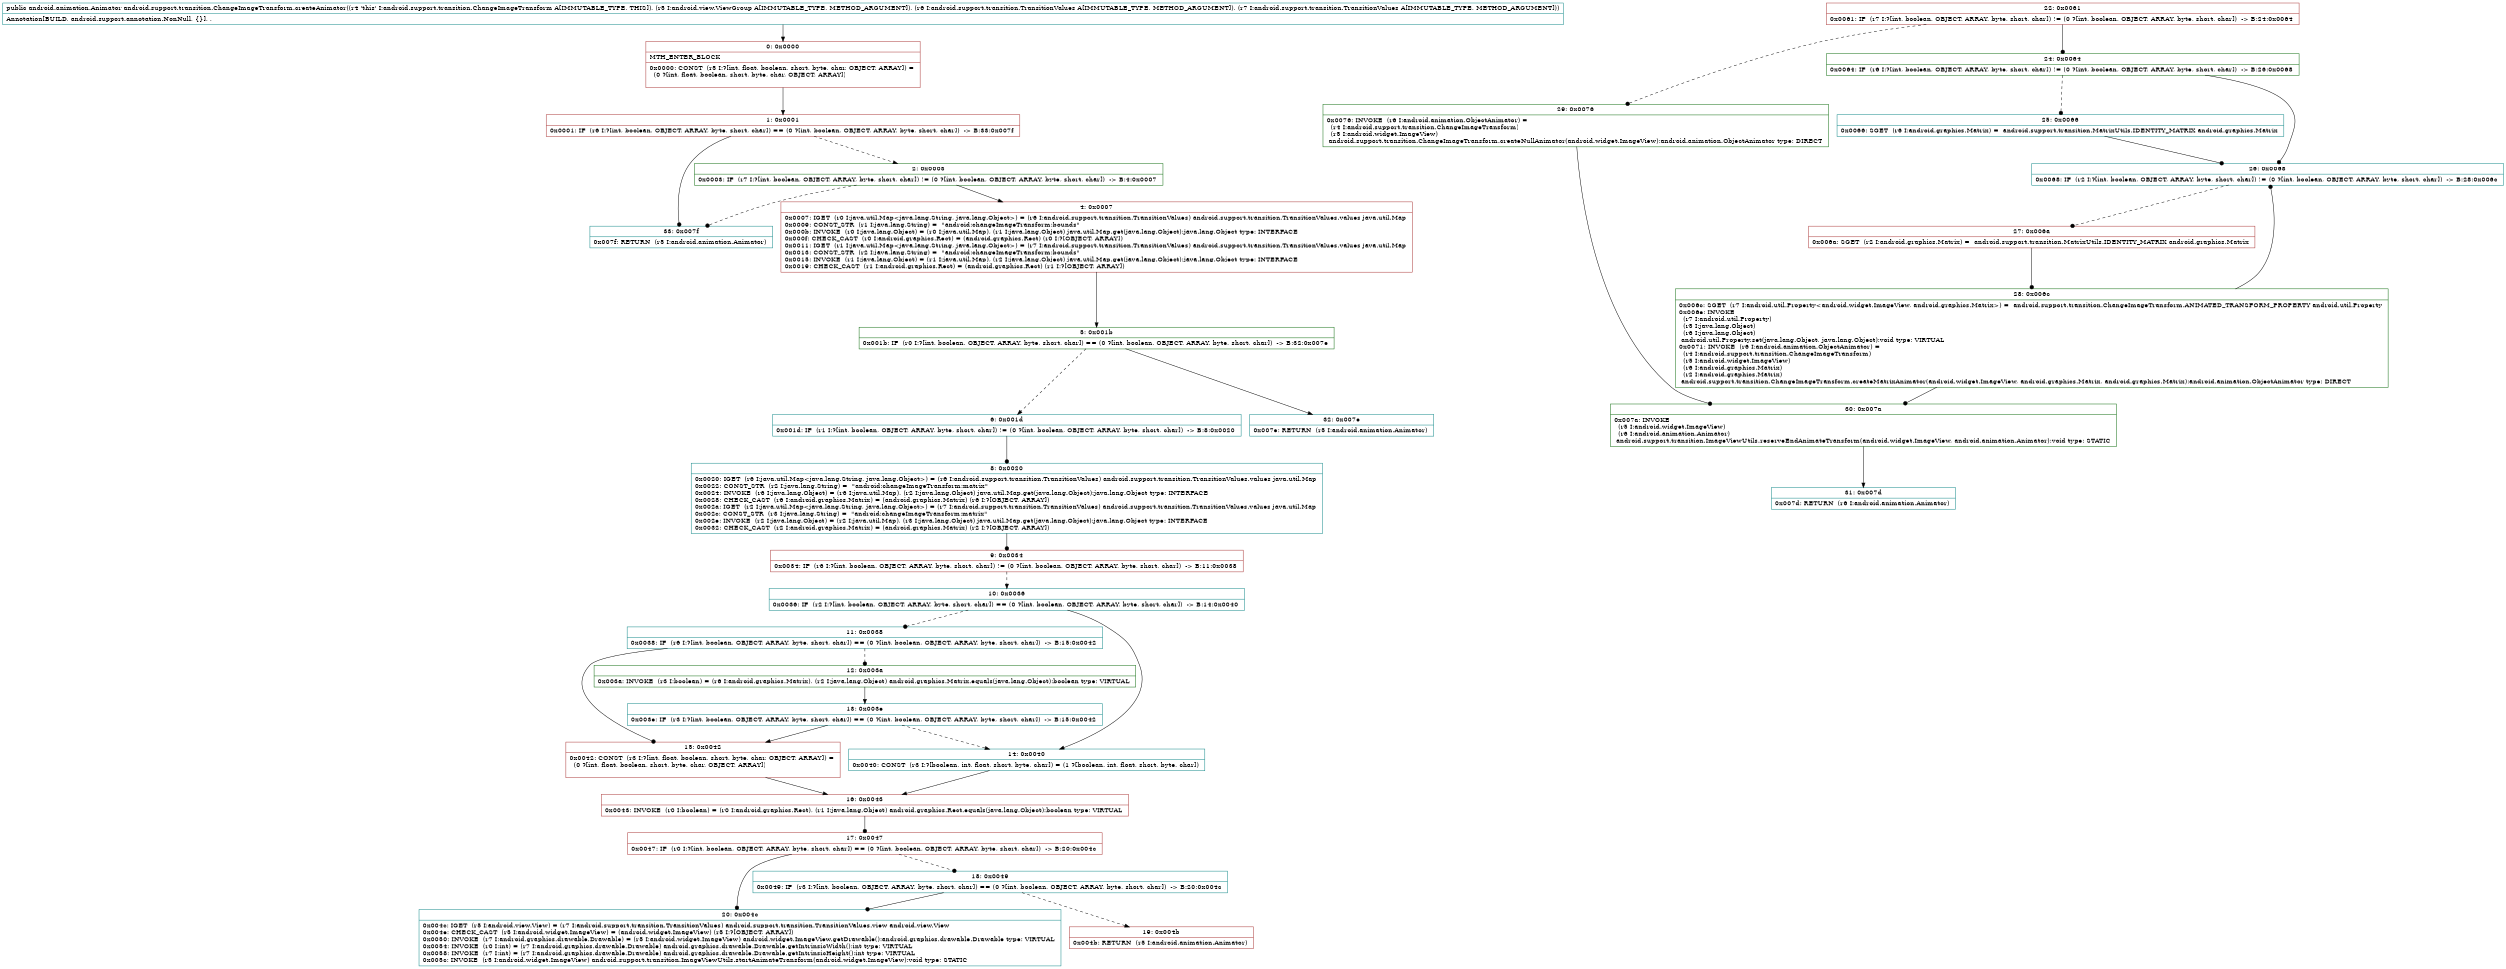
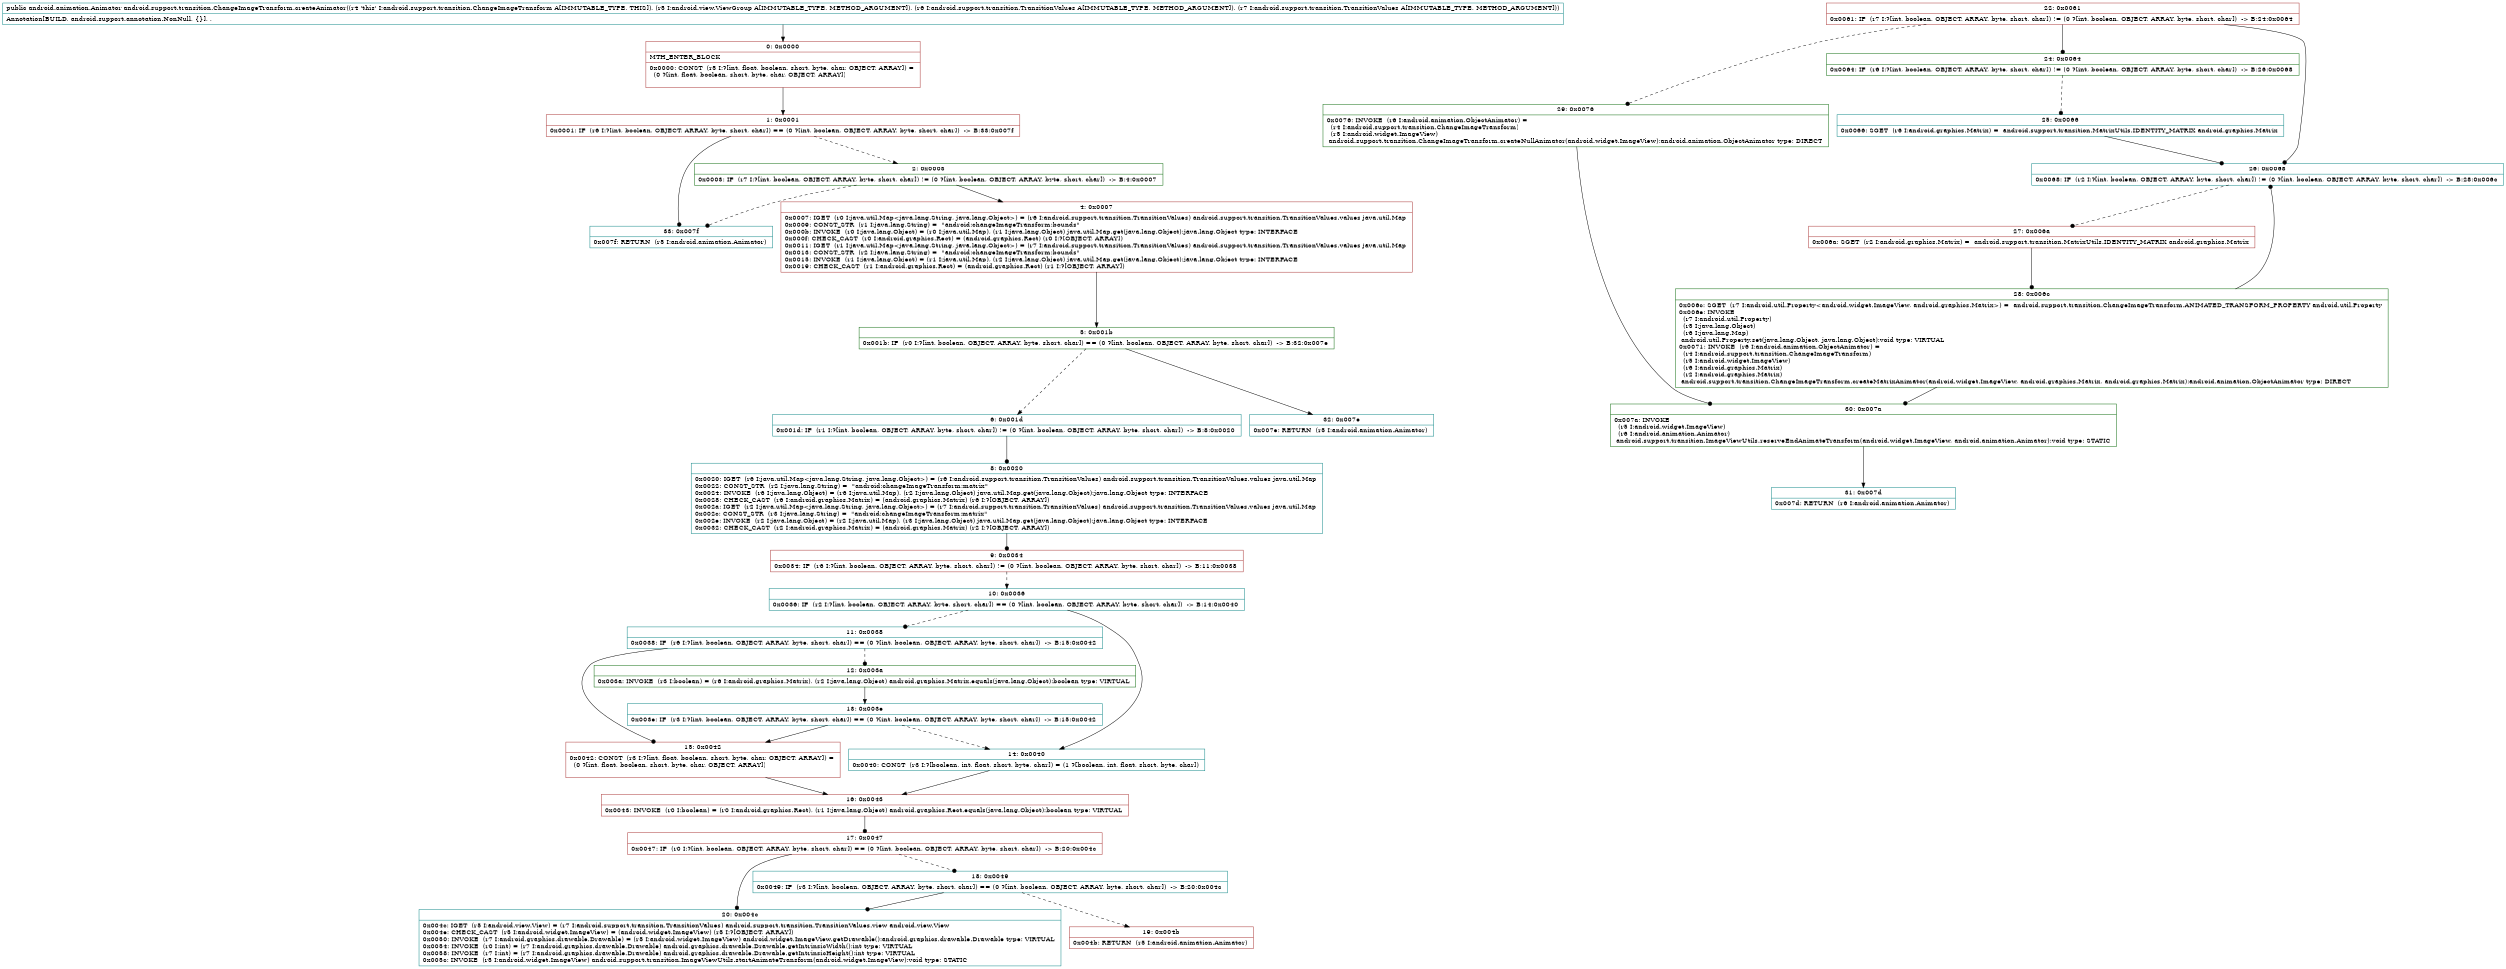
  digraph {
    node [color=teal shape=record]
    edge [arrowhead=dot]
    n1 [color=brown label="{0\:\ 0x0000|MTH_ENTER_BLOCK\l|0x0000: CONST  (r5 I:?[int, float, boolean, short, byte, char, OBJECT, ARRAY]) = \l  (0 ?[int, float, boolean, short, byte, char, OBJECT, ARRAY])\l \l}"]
    n2 [color=brown label="{1\:\ 0x0001|0x0001: IF  (r6 I:?[int, boolean, OBJECT, ARRAY, byte, short, char]) == (0 ?[int, boolean, OBJECT, ARRAY, byte, short, char])  \-\> B:33:0x007f \l}"]
    n3 [color=darkgreen label="{2\:\ 0x0003|0x0003: IF  (r7 I:?[int, boolean, OBJECT, ARRAY, byte, short, char]) != (0 ?[int, boolean, OBJECT, ARRAY, byte, short, char])  \-\> B:4:0x0007 \l}"]
    n4 [label="{33\:\ 0x007f|0x007f: RETURN  (r5 I:android.animation.Animator) \l}"]
    n5 [color=brown label="{4\:\ 0x0007|0x0007: IGET  (r0 I:java.util.Map\<java.lang.String, java.lang.Object\>) = (r6 I:android.support.transition.TransitionValues) android.support.transition.TransitionValues.values java.util.Map \l0x0009: CONST_STR  (r1 I:java.lang.String) =  \"android:changeImageTransform:bounds\" \l0x000b: INVOKE  (r0 I:java.lang.Object) = (r0 I:java.util.Map), (r1 I:java.lang.Object) java.util.Map.get(java.lang.Object):java.lang.Object type: INTERFACE \l0x000f: CHECK_CAST  (r0 I:android.graphics.Rect) = (android.graphics.Rect) (r0 I:?[OBJECT, ARRAY]) \l0x0011: IGET  (r1 I:java.util.Map\<java.lang.String, java.lang.Object\>) = (r7 I:android.support.transition.TransitionValues) android.support.transition.TransitionValues.values java.util.Map \l0x0013: CONST_STR  (r2 I:java.lang.String) =  \"android:changeImageTransform:bounds\" \l0x0015: INVOKE  (r1 I:java.lang.Object) = (r1 I:java.util.Map), (r2 I:java.lang.Object) java.util.Map.get(java.lang.Object):java.lang.Object type: INTERFACE \l0x0019: CHECK_CAST  (r1 I:android.graphics.Rect) = (android.graphics.Rect) (r1 I:?[OBJECT, ARRAY]) \l}"]
    n6 [color=darkgreen label="{5\:\ 0x001b|0x001b: IF  (r0 I:?[int, boolean, OBJECT, ARRAY, byte, short, char]) == (0 ?[int, boolean, OBJECT, ARRAY, byte, short, char])  \-\> B:32:0x007e \l}"]
    n7 [label="{6\:\ 0x001d|0x001d: IF  (r1 I:?[int, boolean, OBJECT, ARRAY, byte, short, char]) != (0 ?[int, boolean, OBJECT, ARRAY, byte, short, char])  \-\> B:8:0x0020 \l}"]
    n8 [label="{32\:\ 0x007e|0x007e: RETURN  (r5 I:android.animation.Animator) \l}"]
    n9 [label="{8\:\ 0x0020|0x0020: IGET  (r6 I:java.util.Map\<java.lang.String, java.lang.Object\>) = (r6 I:android.support.transition.TransitionValues) android.support.transition.TransitionValues.values java.util.Map \l0x0022: CONST_STR  (r2 I:java.lang.String) =  \"android:changeImageTransform:matrix\" \l0x0024: INVOKE  (r6 I:java.lang.Object) = (r6 I:java.util.Map), (r2 I:java.lang.Object) java.util.Map.get(java.lang.Object):java.lang.Object type: INTERFACE \l0x0028: CHECK_CAST  (r6 I:android.graphics.Matrix) = (android.graphics.Matrix) (r6 I:?[OBJECT, ARRAY]) \l0x002a: IGET  (r2 I:java.util.Map\<java.lang.String, java.lang.Object\>) = (r7 I:android.support.transition.TransitionValues) android.support.transition.TransitionValues.values java.util.Map \l0x002c: CONST_STR  (r3 I:java.lang.String) =  \"android:changeImageTransform:matrix\" \l0x002e: INVOKE  (r2 I:java.lang.Object) = (r2 I:java.util.Map), (r3 I:java.lang.Object) java.util.Map.get(java.lang.Object):java.lang.Object type: INTERFACE \l0x0032: CHECK_CAST  (r2 I:android.graphics.Matrix) = (android.graphics.Matrix) (r2 I:?[OBJECT, ARRAY]) \l}"]
    n10 [color=brown label="{9\:\ 0x0034|0x0034: IF  (r6 I:?[int, boolean, OBJECT, ARRAY, byte, short, char]) != (0 ?[int, boolean, OBJECT, ARRAY, byte, short, char])  \-\> B:11:0x0038 \l}"]
    n11 [label="{10\:\ 0x0036|0x0036: IF  (r2 I:?[int, boolean, OBJECT, ARRAY, byte, short, char]) == (0 ?[int, boolean, OBJECT, ARRAY, byte, short, char])  \-\> B:14:0x0040 \l}"]
    n12 [label="{11\:\ 0x0038|0x0038: IF  (r6 I:?[int, boolean, OBJECT, ARRAY, byte, short, char]) == (0 ?[int, boolean, OBJECT, ARRAY, byte, short, char])  \-\> B:15:0x0042 \l}"]
    n13 [label="{14\:\ 0x0040|0x0040: CONST  (r3 I:?[boolean, int, float, short, byte, char]) = (1 ?[boolean, int, float, short, byte, char]) \l}"]
    n14 [color=darkgreen label="{12\:\ 0x003a|0x003a: INVOKE  (r3 I:boolean) = (r6 I:android.graphics.Matrix), (r2 I:java.lang.Object) android.graphics.Matrix.equals(java.lang.Object):boolean type: VIRTUAL \l}"]
    n15 [color=brown label="{15\:\ 0x0042|0x0042: CONST  (r3 I:?[int, float, boolean, short, byte, char, OBJECT, ARRAY]) = \l  (0 ?[int, float, boolean, short, byte, char, OBJECT, ARRAY])\l \l}"]
    n16 [color=brown label="{16\:\ 0x0043|0x0043: INVOKE  (r0 I:boolean) = (r0 I:android.graphics.Rect), (r1 I:java.lang.Object) android.graphics.Rect.equals(java.lang.Object):boolean type: VIRTUAL \l}"]
    n17 [label="{13\:\ 0x003e|0x003e: IF  (r3 I:?[int, boolean, OBJECT, ARRAY, byte, short, char]) == (0 ?[int, boolean, OBJECT, ARRAY, byte, short, char])  \-\> B:15:0x0042 \l}"]
    n18 [color=brown label="{17\:\ 0x0047|0x0047: IF  (r0 I:?[int, boolean, OBJECT, ARRAY, byte, short, char]) == (0 ?[int, boolean, OBJECT, ARRAY, byte, short, char])  \-\> B:20:0x004c \l}"]
    n19 [label="{18\:\ 0x0049|0x0049: IF  (r3 I:?[int, boolean, OBJECT, ARRAY, byte, short, char]) == (0 ?[int, boolean, OBJECT, ARRAY, byte, short, char])  \-\> B:20:0x004c \l}"]
    n20 [label="{20\:\ 0x004c|0x004c: IGET  (r5 I:android.view.View) = (r7 I:android.support.transition.TransitionValues) android.support.transition.TransitionValues.view android.view.View \l0x004e: CHECK_CAST  (r5 I:android.widget.ImageView) = (android.widget.ImageView) (r5 I:?[OBJECT, ARRAY]) \l0x0050: INVOKE  (r7 I:android.graphics.drawable.Drawable) = (r5 I:android.widget.ImageView) android.widget.ImageView.getDrawable():android.graphics.drawable.Drawable type: VIRTUAL \l0x0054: INVOKE  (r0 I:int) = (r7 I:android.graphics.drawable.Drawable) android.graphics.drawable.Drawable.getIntrinsicWidth():int type: VIRTUAL \l0x0058: INVOKE  (r7 I:int) = (r7 I:android.graphics.drawable.Drawable) android.graphics.drawable.Drawable.getIntrinsicHeight():int type: VIRTUAL \l0x005c: INVOKE  (r5 I:android.widget.ImageView) android.support.transition.ImageViewUtils.startAnimateTransform(android.widget.ImageView):void type: STATIC \l}"]
    n21 [color=brown label="{19\:\ 0x004b|0x004b: RETURN  (r5 I:android.animation.Animator) \l}"]
    n22 [color=brown label="{22\:\ 0x0061|0x0061: IF  (r7 I:?[int, boolean, OBJECT, ARRAY, byte, short, char]) != (0 ?[int, boolean, OBJECT, ARRAY, byte, short, char])  \-\> B:24:0x0064 \l}"]
    n23 [color=darkgreen label="{29\:\ 0x0076|0x0076: INVOKE  (r6 I:android.animation.ObjectAnimator) = \l  (r4 I:android.support.transition.ChangeImageTransform)\l  (r5 I:android.widget.ImageView)\l android.support.transition.ChangeImageTransform.createNullAnimator(android.widget.ImageView):android.animation.ObjectAnimator type: DIRECT \l}"]
    n24 [color=darkgreen label="{24\:\ 0x0064|0x0064: IF  (r6 I:?[int, boolean, OBJECT, ARRAY, byte, short, char]) != (0 ?[int, boolean, OBJECT, ARRAY, byte, short, char])  \-\> B:26:0x0068 \l}"]
    n25 [color=darkgreen label="{30\:\ 0x007a|0x007a: INVOKE  \l  (r5 I:android.widget.ImageView)\l  (r6 I:android.animation.Animator)\l android.support.transition.ImageViewUtils.reserveEndAnimateTransform(android.widget.ImageView, android.animation.Animator):void type: STATIC \l}"]
    n26 [label="{25\:\ 0x0066|0x0066: SGET  (r6 I:android.graphics.Matrix) =  android.support.transition.MatrixUtils.IDENTITY_MATRIX android.graphics.Matrix \l}"]
    n27 [label="{26\:\ 0x0068|0x0068: IF  (r2 I:?[int, boolean, OBJECT, ARRAY, byte, short, char]) != (0 ?[int, boolean, OBJECT, ARRAY, byte, short, char])  \-\> B:28:0x006c \l}"]
    n28 [color=brown label="{27\:\ 0x006a|0x006a: SGET  (r2 I:android.graphics.Matrix) =  android.support.transition.MatrixUtils.IDENTITY_MATRIX android.graphics.Matrix \l}"]
-   n29 [color=darkgreen label="{28\:\ 0x006c|0x006c: SGET  (r7 I:android.util.Property\<android.widget.ImageView, android.graphics.Matrix\>) =  android.support.transition.ChangeImageTransform.ANIMATED_TRANSFORM_PROPERTY android.util.Property \l0x006e: INVOKE  \l  (r7 I:android.util.Property)\l  (r5 I:java.lang.Object)\l  (r6 I:java.lang.Object)\l android.util.Property.set(java.lang.Object, java.lang.Object):void type: VIRTUAL \l0x0071: INVOKE  (r6 I:android.animation.ObjectAnimator) = \l  (r4 I:android.support.transition.ChangeImageTransform)\l  (r5 I:android.widget.ImageView)\l  (r6 I:android.graphics.Matrix)\l  (r2 I:android.graphics.Matrix)\l android.support.transition.ChangeImageTransform.createMatrixAnimator(android.widget.ImageView, android.graphics.Matrix, android.graphics.Matrix):android.animation.ObjectAnimator type: DIRECT \l}"]
+   n29 [color=darkgreen label="{28\:\ 0x006c|0x006c: SGET  (r7 I:android.util.Property\<android.widget.ImageView, android.graphics.Matrix\>) =  android.support.transition.ChangeImageTransform.ANIMATED_TRANSFORM_PROPERTY android.util.Property \l0x006e: INVOKE  \l  (r7 I:android.util.Property)\l  (r5 I:java.lang.Object)\l  (r6 I:java.lang.Map)\l android.util.Property.set(java.lang.Object, java.lang.Object):void type: VIRTUAL \l0x0071: INVOKE  (r6 I:android.animation.ObjectAnimator) = \l  (r4 I:android.support.transition.ChangeImageTransform)\l  (r5 I:android.widget.ImageView)\l  (r6 I:android.graphics.Matrix)\l  (r2 I:android.graphics.Matrix)\l android.support.transition.ChangeImageTransform.createMatrixAnimator(android.widget.ImageView, android.graphics.Matrix, android.graphics.Matrix):android.animation.ObjectAnimator type: DIRECT \l}"]
    n30 [label="{31\:\ 0x007d|0x007d: RETURN  (r6 I:android.animation.Animator) \l}"]
    n31 [label="{public android.animation.Animator android.support.transition.ChangeImageTransform.createAnimator((r4 'this' I:android.support.transition.ChangeImageTransform A[IMMUTABLE_TYPE, THIS]), (r5 I:android.view.ViewGroup A[IMMUTABLE_TYPE, METHOD_ARGUMENT]), (r6 I:android.support.transition.TransitionValues A[IMMUTABLE_TYPE, METHOD_ARGUMENT]), (r7 I:android.support.transition.TransitionValues A[IMMUTABLE_TYPE, METHOD_ARGUMENT]))  | Annotation[BUILD, android.support.annotation.NonNull, \{\}], , \l}"]
    n1 -> n2 [arrowhead=normal]
    n2 -> n3 [arrowhead=normal style=dashed]
    n2 -> n4
    n3 -> n4 [style=dashed]
    n3 -> n5 [arrowhead=normal]
    n5 -> n6 [arrowhead=normal]
    n6 -> n7 [arrowhead=normal style=dashed]
    n6 -> n8 [arrowhead=normal]
    n7 -> n9
    n9 -> n10
    n10 -> n11 [arrowhead=normal style=dashed]
    n11 -> n12 [style=dashed]
    n11 -> n13 [arrowhead=normal]
    n12 -> n14 [style=dashed]
    n12 -> n15
    n13 -> n16 [arrowhead=normal]
    n14 -> n17 [arrowhead=normal]
    n15 -> n16 [arrowhead=normal]
    n16 -> n18
    n17 -> n13 [arrowhead=normal style=dashed]
    n17 -> n15 [arrowhead=normal]
    n18 -> n19 [style=dashed]
    n18 -> n20
    n19 -> n20
    n19 -> n21 [arrowhead=normal style=dashed]
    n22 -> n23 [style=dashed]
    n22 -> n24
    n23 -> n25
    n24 -> n26 [style=dashed]
-   n24 -> n27
+   n22 -> n27
    n25 -> n30 [arrowhead=normal]
    n26 -> n27
    n27 -> n28 [style=dashed]
    n28 -> n29
    n29 -> n25
    n29 -> n27
    n31 -> n1 [arrowhead=normal]
  }
